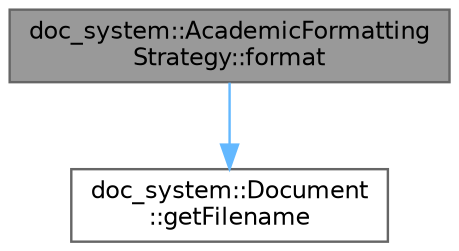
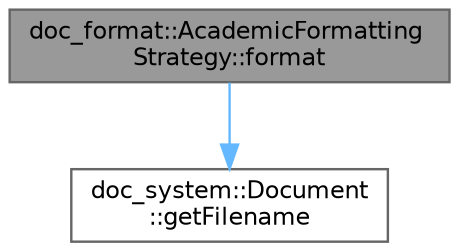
  digraph {
    rankdir=TB
    node [fontname=Helvetica fontsize=10 shape=box style=filled]
-   n1 [color=gray40 fillcolor=grey60 fontcolor=black height=0.2 label="doc_system::AcademicFormatting\lStrategy::format" width=0.4]
+   n1 [color=gray40 fillcolor=grey60 fontcolor=black height=0.2 label="doc_format::AcademicFormatting\lStrategy::format" width=0.4]
    n2 [color=grey40 fillcolor=white height=0.2 label="doc_system::Document\l::getFilename" width=0.4]
    n1 -> n2 [color=steelblue1 fontname=Helvetica fontsize=10 labelfontname=Helvetica labelfontsize=10 style=solid]
  }
